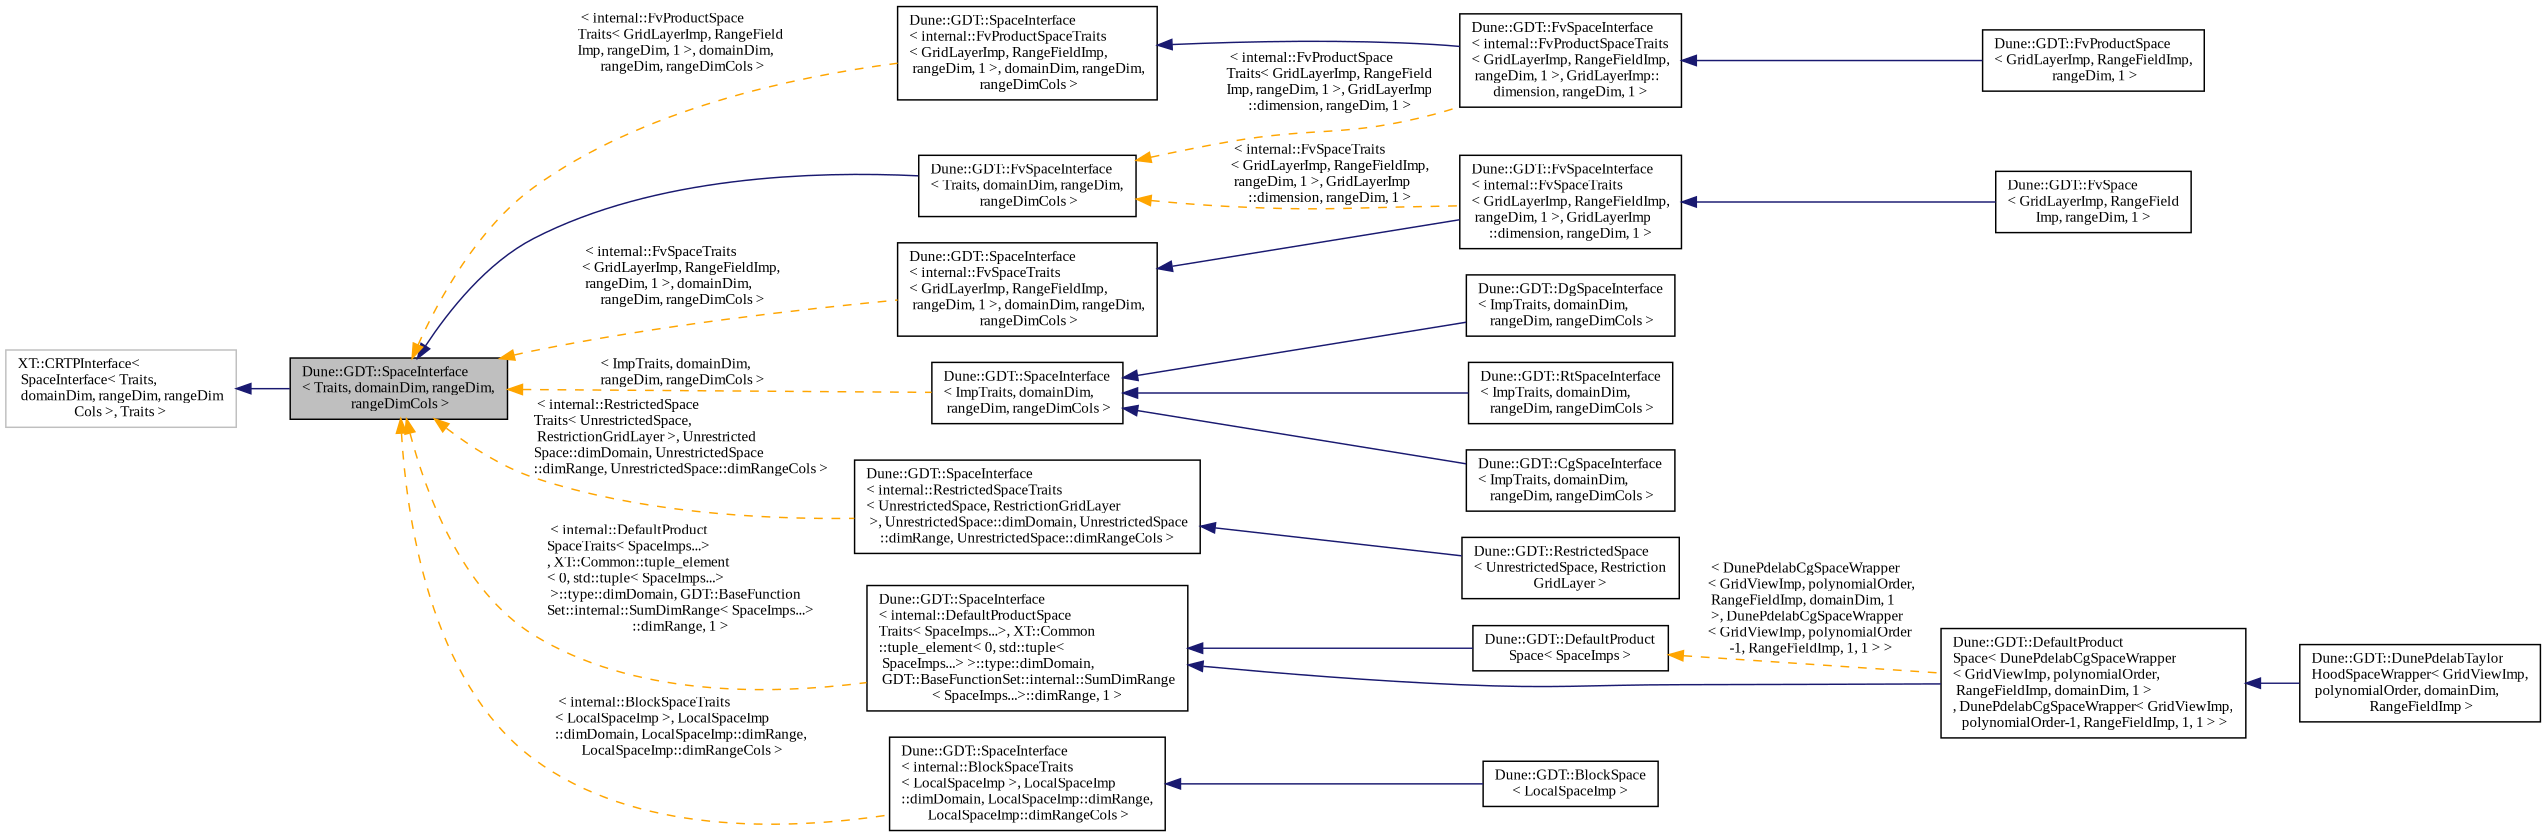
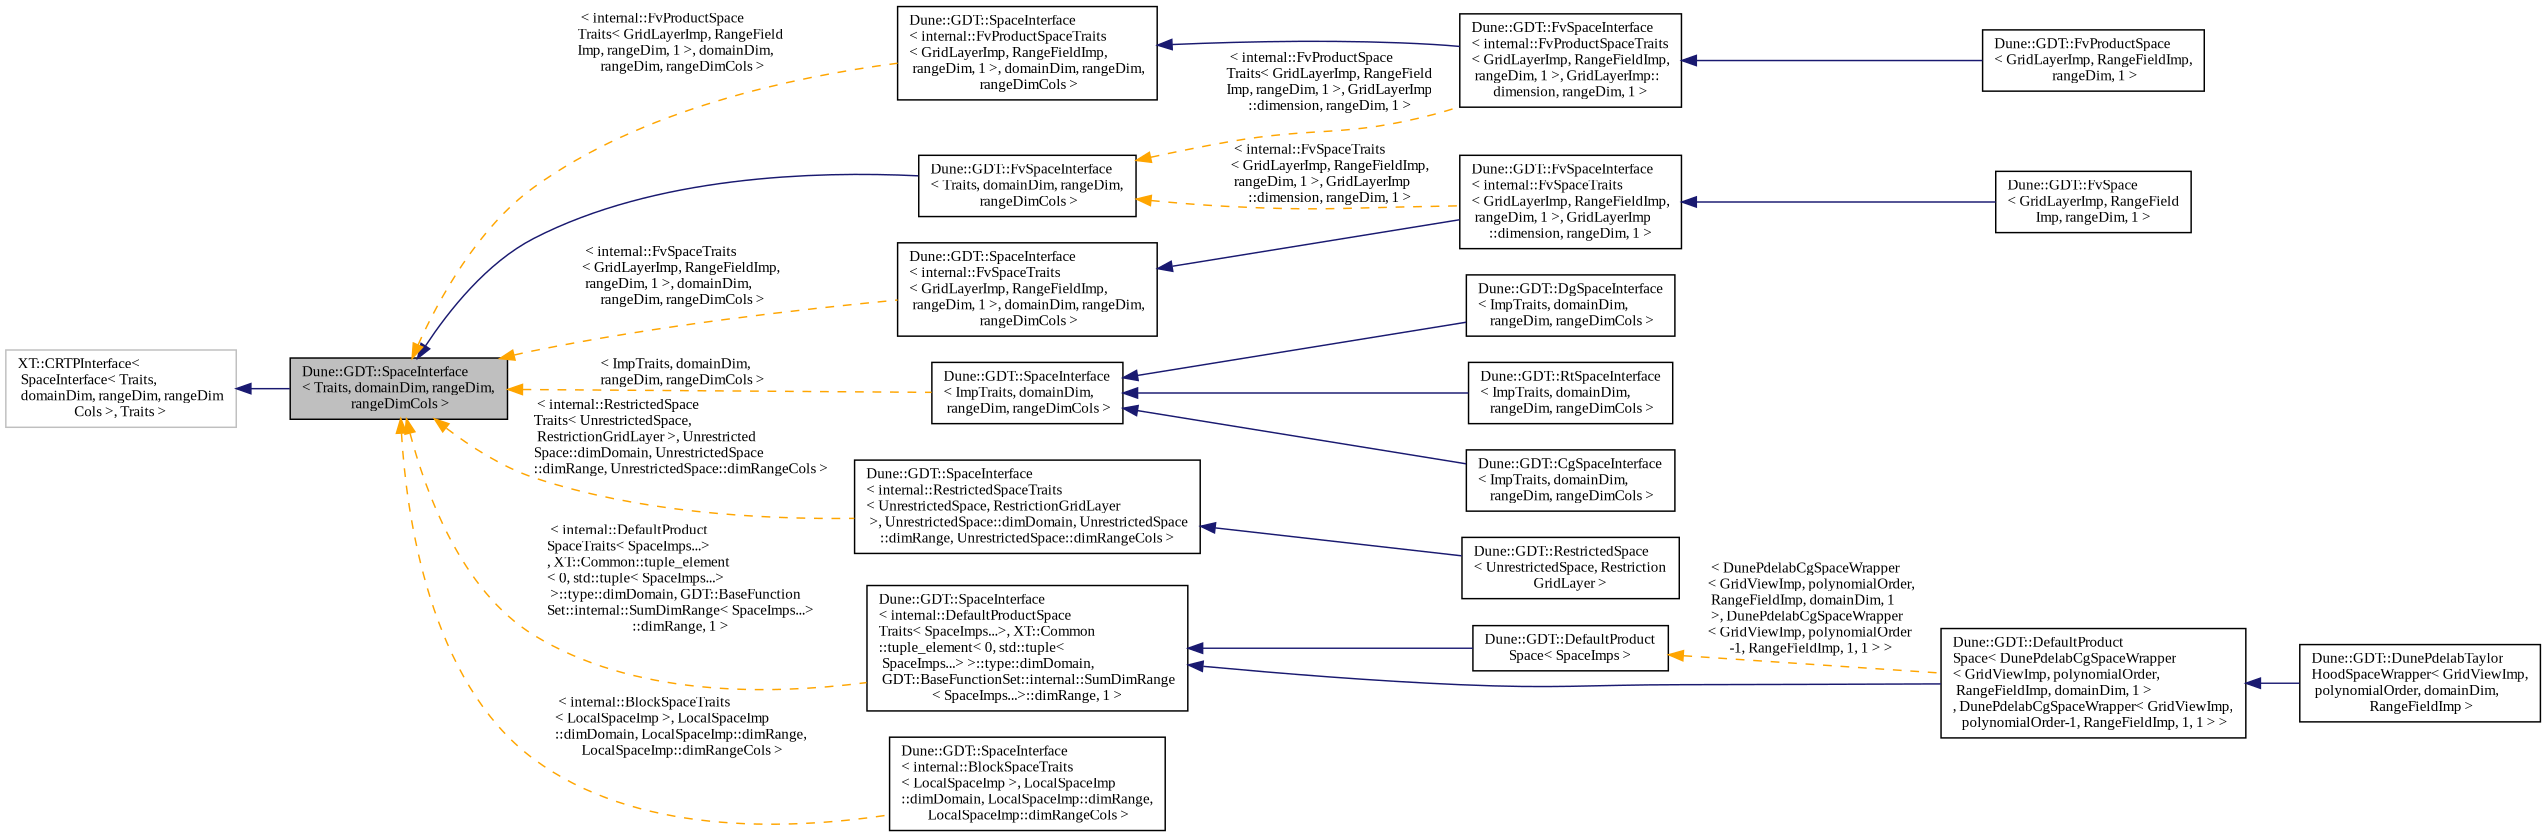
  digraph {
    rankdir=LR
    fontname="Liberation Serif"
    node [color=black fillcolor=white fontname="Liberation Serif" fontsize=10 shape=record style=filled]
    edge [color=midnightblue dir=back fontname="Liberation Serif" fontsize=10 labelfontname=Helvetica labelfontsize=10 style=solid]
    n1 [fillcolor=grey75 fontcolor=black height=0.2 label="Dune::GDT::SpaceInterface\l\< Traits, domainDim, rangeDim,\l rangeDimCols \>" width=0.4]
    n2 [height=0.2 label="Dune::GDT::FvSpaceInterface\l\< Traits, domainDim, rangeDim,\l rangeDimCols \>" width=0.4]
    n3 [height=0.2 label="Dune::GDT::SpaceInterface\l\< ImpTraits, domainDim,\l rangeDim, rangeDimCols \>" width=0.4]
    n4 [height=0.2 label="Dune::GDT::SpaceInterface\l\< internal::RestrictedSpaceTraits\l\< UnrestrictedSpace, RestrictionGridLayer\l \>, UnrestrictedSpace::dimDomain, UnrestrictedSpace\l::dimRange, UnrestrictedSpace::dimRangeCols \>" width=0.4]
    n5 [height=0.2 label="Dune::GDT::SpaceInterface\l\< internal::FvProductSpaceTraits\l\< GridLayerImp, RangeFieldImp,\l rangeDim, 1 \>, domainDim, rangeDim,\l rangeDimCols \>" width=0.4]
    n6 [height=0.2 label="Dune::GDT::SpaceInterface\l\< internal::DefaultProductSpace\lTraits\< SpaceImps...\>, XT::Common\l::tuple_element\< 0, std::tuple\<\l SpaceImps...\> \>::type::dimDomain,\l GDT::BaseFunctionSet::internal::SumDimRange\l\< SpaceImps...\>::dimRange, 1 \>" width=0.4]
    n7 [height=0.2 label="Dune::GDT::SpaceInterface\l\< internal::FvSpaceTraits\l\< GridLayerImp, RangeFieldImp,\l rangeDim, 1 \>, domainDim, rangeDim,\l rangeDimCols \>" width=0.4]
    n8 [height=0.2 label="Dune::GDT::SpaceInterface\l\< internal::BlockSpaceTraits\l\< LocalSpaceImp \>, LocalSpaceImp\l::dimDomain, LocalSpaceImp::dimRange,\l LocalSpaceImp::dimRangeCols \>" width=0.4]
    n9 [color=grey75 height=0.2 label="XT::CRTPInterface\<\l SpaceInterface\< Traits,\l domainDim, rangeDim, rangeDim\lCols \>, Traits \>" width=0.4]
    n10 [height=0.2 label="Dune::GDT::FvSpaceInterface\l\< internal::FvSpaceTraits\l\< GridLayerImp, RangeFieldImp,\l rangeDim, 1 \>, GridLayerImp\l::dimension, rangeDim, 1 \>" width=0.4]
    n11 [height=0.2 label="Dune::GDT::FvSpaceInterface\l\< internal::FvProductSpaceTraits\l\< GridLayerImp, RangeFieldImp,\l rangeDim, 1 \>, GridLayerImp::\ldimension, rangeDim, 1 \>" width=0.4]
    n12 [height=0.2 label="Dune::GDT::FvSpace\l\< GridLayerImp, RangeField\lImp, rangeDim, 1 \>" width=0.4]
    n13 [height=0.2 label="Dune::GDT::FvProductSpace\l\< GridLayerImp, RangeFieldImp,\l rangeDim, 1 \>" width=0.4]
    n14 [height=0.2 label="Dune::GDT::CgSpaceInterface\l\< ImpTraits, domainDim,\l rangeDim, rangeDimCols \>" width=0.4]
    n15 [height=0.2 label="Dune::GDT::DgSpaceInterface\l\< ImpTraits, domainDim,\l rangeDim, rangeDimCols \>" width=0.4]
    n16 [height=0.2 label="Dune::GDT::RtSpaceInterface\l\< ImpTraits, domainDim,\l rangeDim, rangeDimCols \>" width=0.4]
    n17 [height=0.2 label="Dune::GDT::RestrictedSpace\l\< UnrestrictedSpace, Restriction\lGridLayer \>" width=0.4]
    n18 [height=0.2 label="Dune::GDT::DefaultProduct\lSpace\< DunePdelabCgSpaceWrapper\l\< GridViewImp, polynomialOrder,\l RangeFieldImp, domainDim, 1 \>\l, DunePdelabCgSpaceWrapper\< GridViewImp,\l polynomialOrder-1, RangeFieldImp, 1, 1 \> \>" width=0.4]
    n19 [height=0.2 label="Dune::GDT::DefaultProduct\lSpace\< SpaceImps \>" width=0.4]
    n20 [height=0.2 label="Dune::GDT::DunePdelabTaylor\lHoodSpaceWrapper\< GridViewImp,\l polynomialOrder, domainDim,\l RangeFieldImp \>" width=0.4]
-   n21 [height=0.2 label="Dune::GDT::BlockSpace\l\< LocalSpaceImp \>" width=0.4]
    n1 -> n2
    n1 -> n3 [color=orange label=" \< ImpTraits, domainDim,\l rangeDim, rangeDimCols \>" style=dashed]
    n1 -> n4 [color=orange label=" \< internal::RestrictedSpace\lTraits\< UnrestrictedSpace,\l RestrictionGridLayer \>, Unrestricted\lSpace::dimDomain, UnrestrictedSpace\l::dimRange, UnrestrictedSpace::dimRangeCols \>" style=dashed]
    n1 -> n5 [color=orange label=" \< internal::FvProductSpace\lTraits\< GridLayerImp, RangeField\lImp, rangeDim, 1 \>, domainDim,\l rangeDim, rangeDimCols \>" style=dashed]
    n1 -> n6 [color=orange label=" \< internal::DefaultProduct\lSpaceTraits\< SpaceImps...\>\l, XT::Common::tuple_element\l\< 0, std::tuple\< SpaceImps...\>\l \>::type::dimDomain, GDT::BaseFunction\lSet::internal::SumDimRange\< SpaceImps...\>\l::dimRange, 1 \>" style=dashed]
    n1 -> n7 [color=orange label=" \< internal::FvSpaceTraits\l\< GridLayerImp, RangeFieldImp,\l rangeDim, 1 \>, domainDim,\l rangeDim, rangeDimCols \>" style=dashed]
    n1 -> n8 [color=orange label=" \< internal::BlockSpaceTraits\l\< LocalSpaceImp \>, LocalSpaceImp\l::dimDomain, LocalSpaceImp::dimRange,\l LocalSpaceImp::dimRangeCols \>" style=dashed]
    n2 -> n10 [color=orange label=" \< internal::FvSpaceTraits\l\< GridLayerImp, RangeFieldImp,\l rangeDim, 1 \>, GridLayerImp\l::dimension, rangeDim, 1 \>" style=dashed]
    n2 -> n11 [color=orange label=" \< internal::FvProductSpace\lTraits\< GridLayerImp, RangeField\lImp, rangeDim, 1 \>, GridLayerImp\l::dimension, rangeDim, 1 \>" style=dashed]
    n3 -> n14
    n3 -> n15
    n3 -> n16
    n4 -> n17
    n5 -> n11
    n6 -> n18
    n6 -> n19
    n7 -> n10
-   n8 -> n21
    n9 -> n1
    n10 -> n12
    n11 -> n13
    n18 -> n20
    n19 -> n18 [color=orange label=" \< DunePdelabCgSpaceWrapper\l\< GridViewImp, polynomialOrder,\l RangeFieldImp, domainDim, 1\l \>, DunePdelabCgSpaceWrapper\l\< GridViewImp, polynomialOrder\l-1, RangeFieldImp, 1, 1 \> \>" style=dashed]
  }
